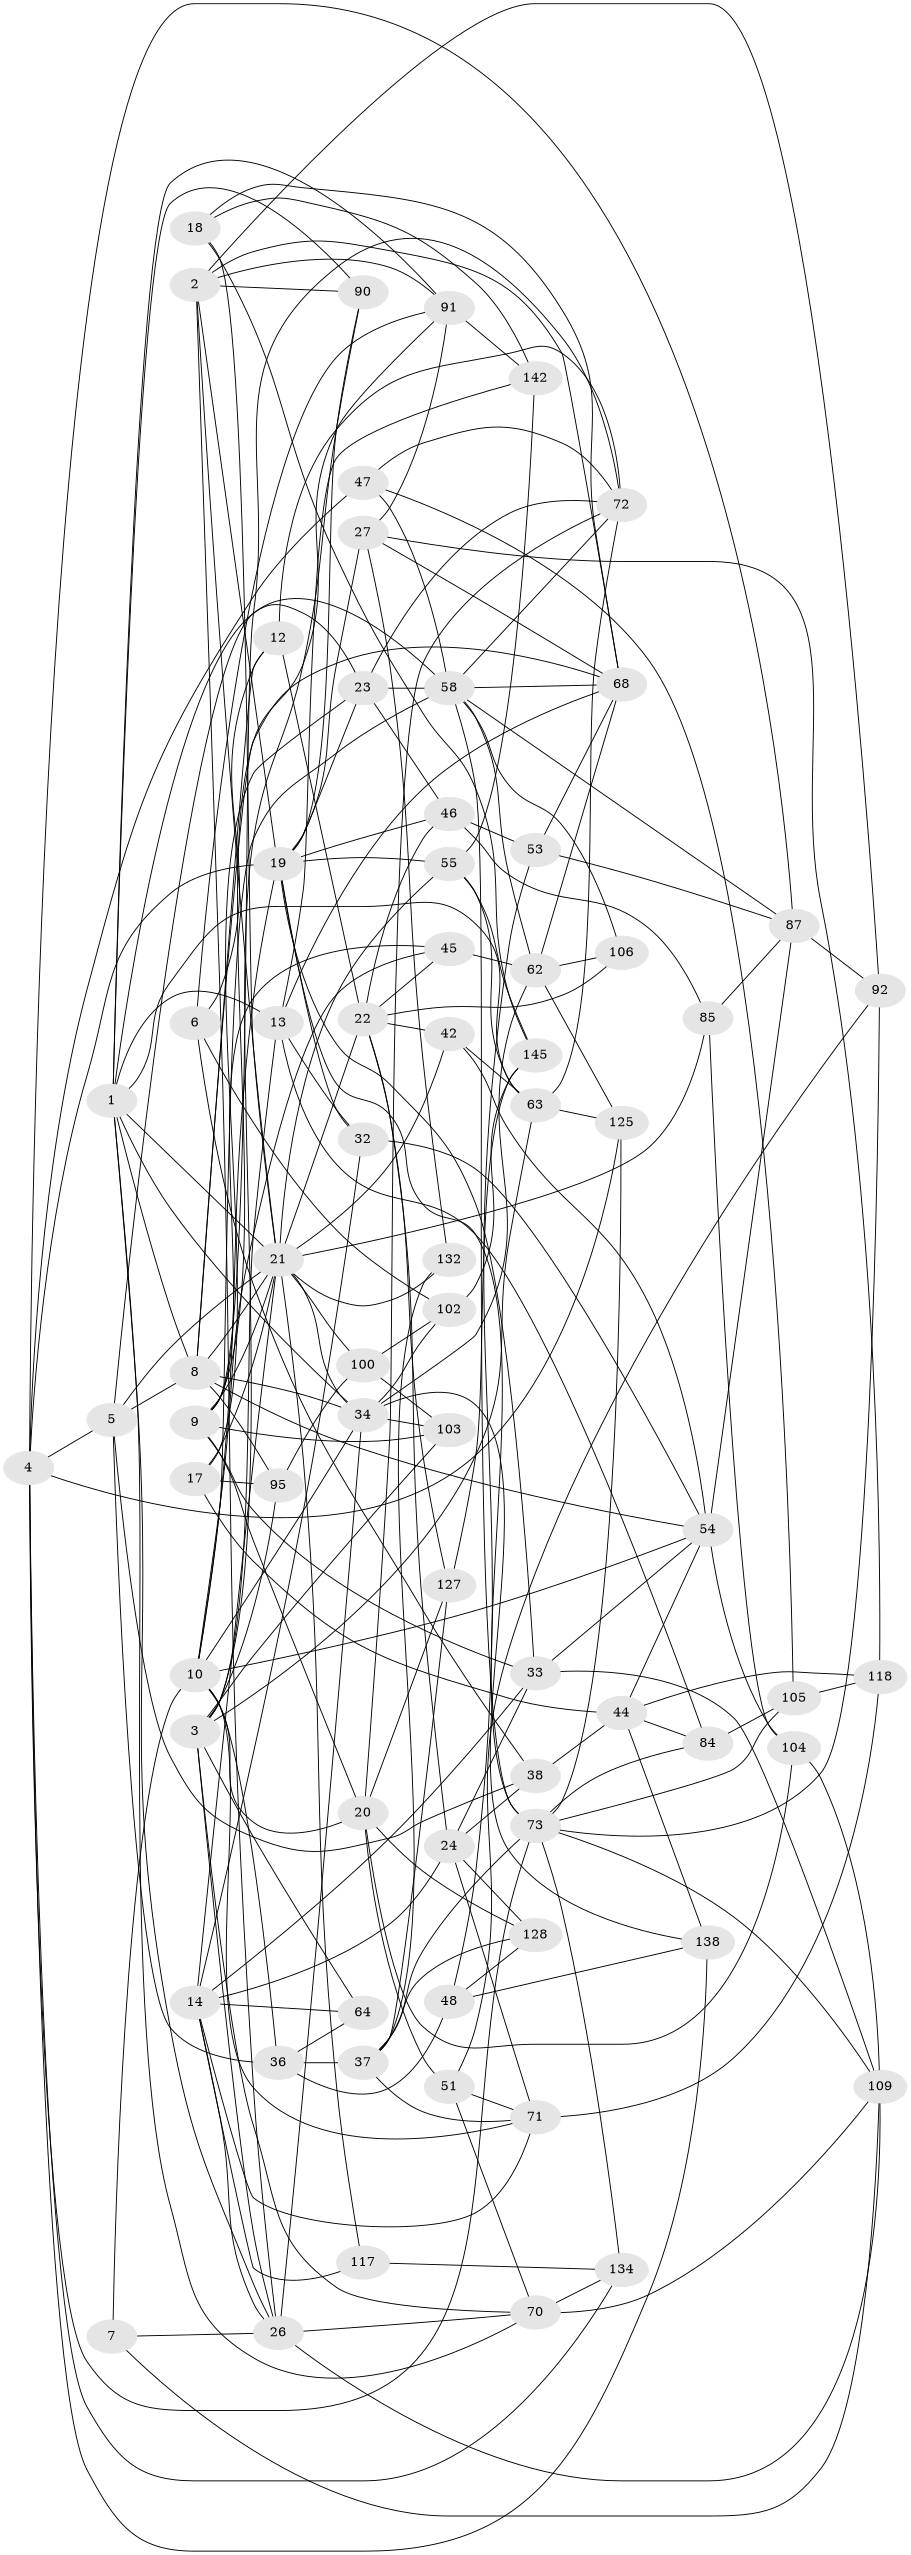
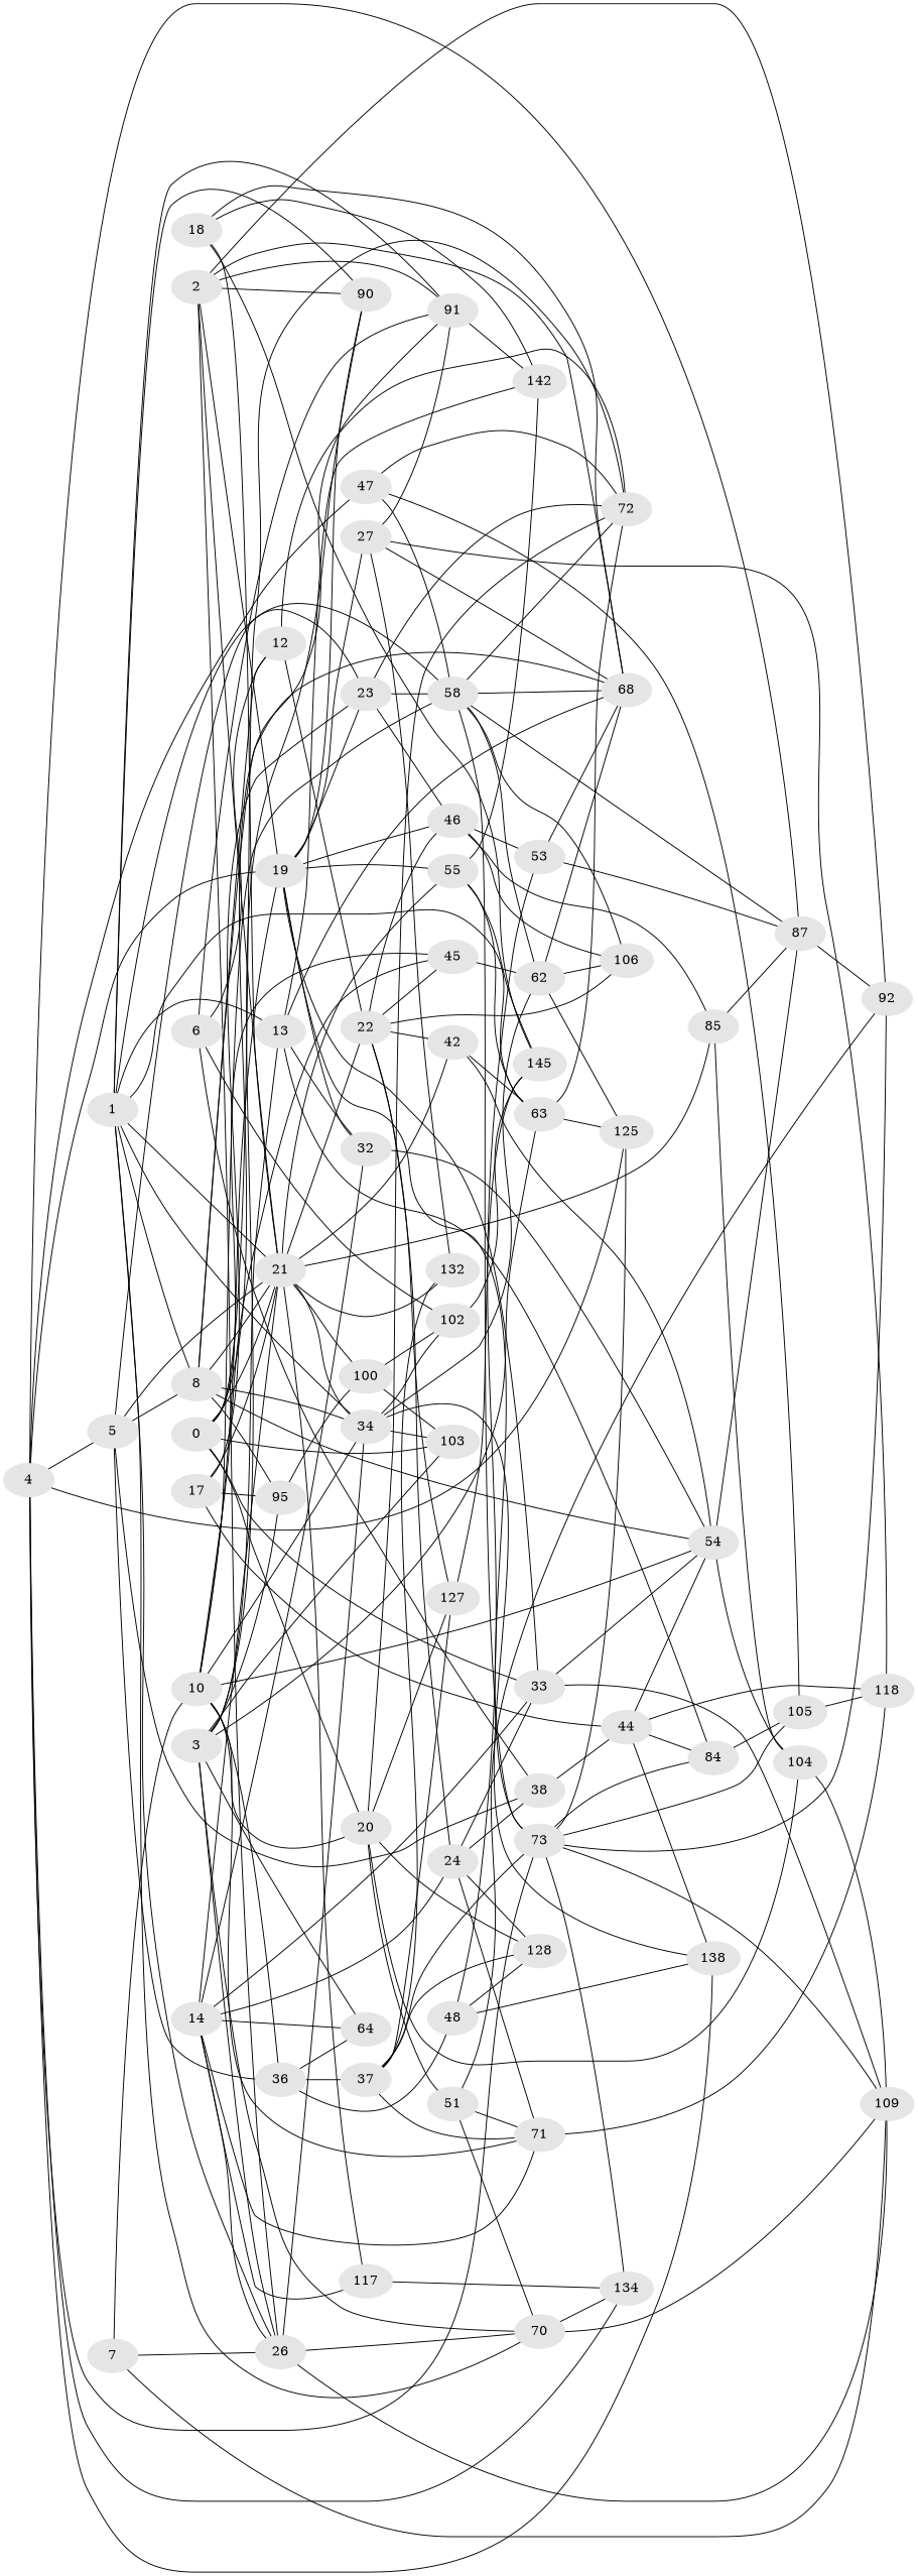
  graph {
    rankdir=LR
    node [color=gray90 style=filled]
    1 [super="+108+65+44"]
    8 [super="+39"]
    13 [super="+69"]
    21 [super="+29+129+30+35"]
    23 [super="+88"]
    26 [super="+52+143"]
    34 [super="+82"]
    63 [super="+66"]
    70 [super="+98+127"]
    90
    91 [super="+114"]
    68 [super="+126+83"]
    95
    12
    54 [super="+57"]
    32
    84
    142
    22 [super="+140+59"]
    117
    55 [super="+133"]
    42
    85
    100
    132
    58 [super="+93+96"]
    72 [super="+112+81"]
    46 [super="+122"]
    109 [super="+119"]
    103
    138
    102
    62 [super="+67"]
    125
    134
    2 [super="+123+16"]
    19 [super="+49+28"]
    92
    27 [super="+50"]
    73 [super="+116+144"]
    33 [super="+121"]
    118
    3 [super="+31+77+80"]
    64
    4 [super="+56+60"]
    5 [super="+135"]
    47
    87 [super="+131"]
    36 [super="+43"]
    38
    105
    37 [super="+110"]
    48
    n54 [label=44 super="+139"]
    106
    6
    145
    10 [super="+86+74+79"]
    20 [super="+25"]
    45
    71 [super="+130"]
    7
    104
-   9 [super="+11+137"]
+   9 [super="+11+137" label=0]
    51
    n66 [label=127]
    128
    24 [super="+115"]
    14 [super="+15"]
    17
    18
    53
    1 -- 8
    1 -- 13
    1 -- 21
    1 -- 23
    1 -- 26
    1 -- 34
    1 -- 63
    1 -- 70
    1 -- 90
    1 -- 91
    8 -- 21
    8 -- 34
    8 -- 68
    8 -- 95
    8 -- 12
    8 -- 54
    13 -- 68
    13 -- 32
    13 -- 84
    13 -- 142
    21 -- 34 [weight=2]
    21 -- 22
    21 -- 117 [weight=2]
    21 -- 55 [weight=2]
    21 -- 42
    21 -- 85
    21 -- 100
    21 -- 132 [weight=2]
    23 -- 58
    23 -- 72
    23 -- 46
    26 -- 34
    26 -- 70
    26 -- 109
    34 -- 103
    34 -- 138
    34 -- 102
    34 -- 62
    63 -- 72
    63 -- 125
    70 -- 109
    70 -- 134
    91 -- 142
    95 -- 100
    12 -- 22
    12 -- 72
    54 -- 87
    54 -- 104
    32 -- 54
    84 -- 105
    22 -- 42
    22 -- 46
    22 -- 106
    22 -- 45
    22 -- n66
    22 -- 24
    117 -- 134
    55 -- 63
    55 -- 142
    55 -- 145
    42 -- 63
    42 -- 54
    85 -- 87
    85 -- 104
    100 -- 103
    100 -- 102
    58 -- 68
    58 -- 72
    58 -- 62
    58 -- 73
    58 -- 87
    58 -- 106
    46 -- 85
+   46 -- 106
    46 -- 53
    102 -- 145
    62 -- 68
    62 -- 125
    62 -- 106
    2 -- 21
    2 -- 26
    2 -- 90
    2 -- 91
    2 -- 68
    2 -- 19
    2 -- 92
    19 -- 23
    19 -- 90
    19 -- 32
    19 -- 55
    19 -- 46
    19 -- 27
    19 -- 73
    19 -- 33
    27 -- 91
    27 -- 68
    27 -- 132
    27 -- 118
    73 -- 84
    73 -- 109
    73 -- 125
    73 -- 134
    73 -- 92
    73 -- 105
    33 -- 54
    33 -- 109
    3 -- 13
    3 -- 26
    3 -- 63
    3 -- 70 [weight=3]
    3 -- 90
    3 -- 95
    3 -- 103
    3 -- 64
    4 -- 138
    4 -- 125
    4 -- 134
    4 -- 19
    4 -- 73
    4 -- 5
    4 -- 47
    4 -- 87
    5 -- 8
    5 -- 21
    5 -- 58
    5 -- 36
    5 -- 38
    47 -- 58
    47 -- 72
    47 -- 105
    87 -- 92
    36 -- 64 [weight=2]
    36 -- 37
    36 -- 48
    38 -- n54
    105 -- 118
    37 -- 132
    37 -- 73
    37 -- 71
    37 -- n66
    37 -- 128
    48 -- 138
    48 -- 128
    48 -- 53
    n54 -- 54
    n54 -- 84
    n54 -- 138
    n54 -- 118
    6 -- 91
    6 -- 12
    6 -- 102
    6 -- 38
    10 -- 34
    10 -- 54
    10 -- 58
    10 -- 19 [weight=2]
    10 -- 36
    10 -- 20
    10 -- 45
    10 -- 71
    20 -- 72 [weight=2]
    20 -- 104
    20 -- 51
    20 -- n66
    20 -- 128
    45 -- 62
    71 -- 118
    7 -- 26
    7 -- 109
    7 -- 10
    104 -- 109
    9 -- 21 [weight=2]
    9 -- 91
    9 -- 72
    9 -- 103
    9 -- 33
    9 -- 20
    9 -- 45
    51 -- 70
    51 -- 92
    51 -- 71
    n66 -- 145
    24 -- 33
    24 -- 38
    24 -- 71
    24 -- 128
    14 -- 21
    14 -- 26
    14 -- 32
    14 -- 117
    14 -- 33
    14 -- 64
    14 -- 71
    14 -- 24
    17 -- 21
    17 -- 23
    17 -- 95
    17 -- n54
    18 -- 21
    18 -- 68
    18 -- 142
    18 -- 145
    53 -- 68
    53 -- 87
  }
